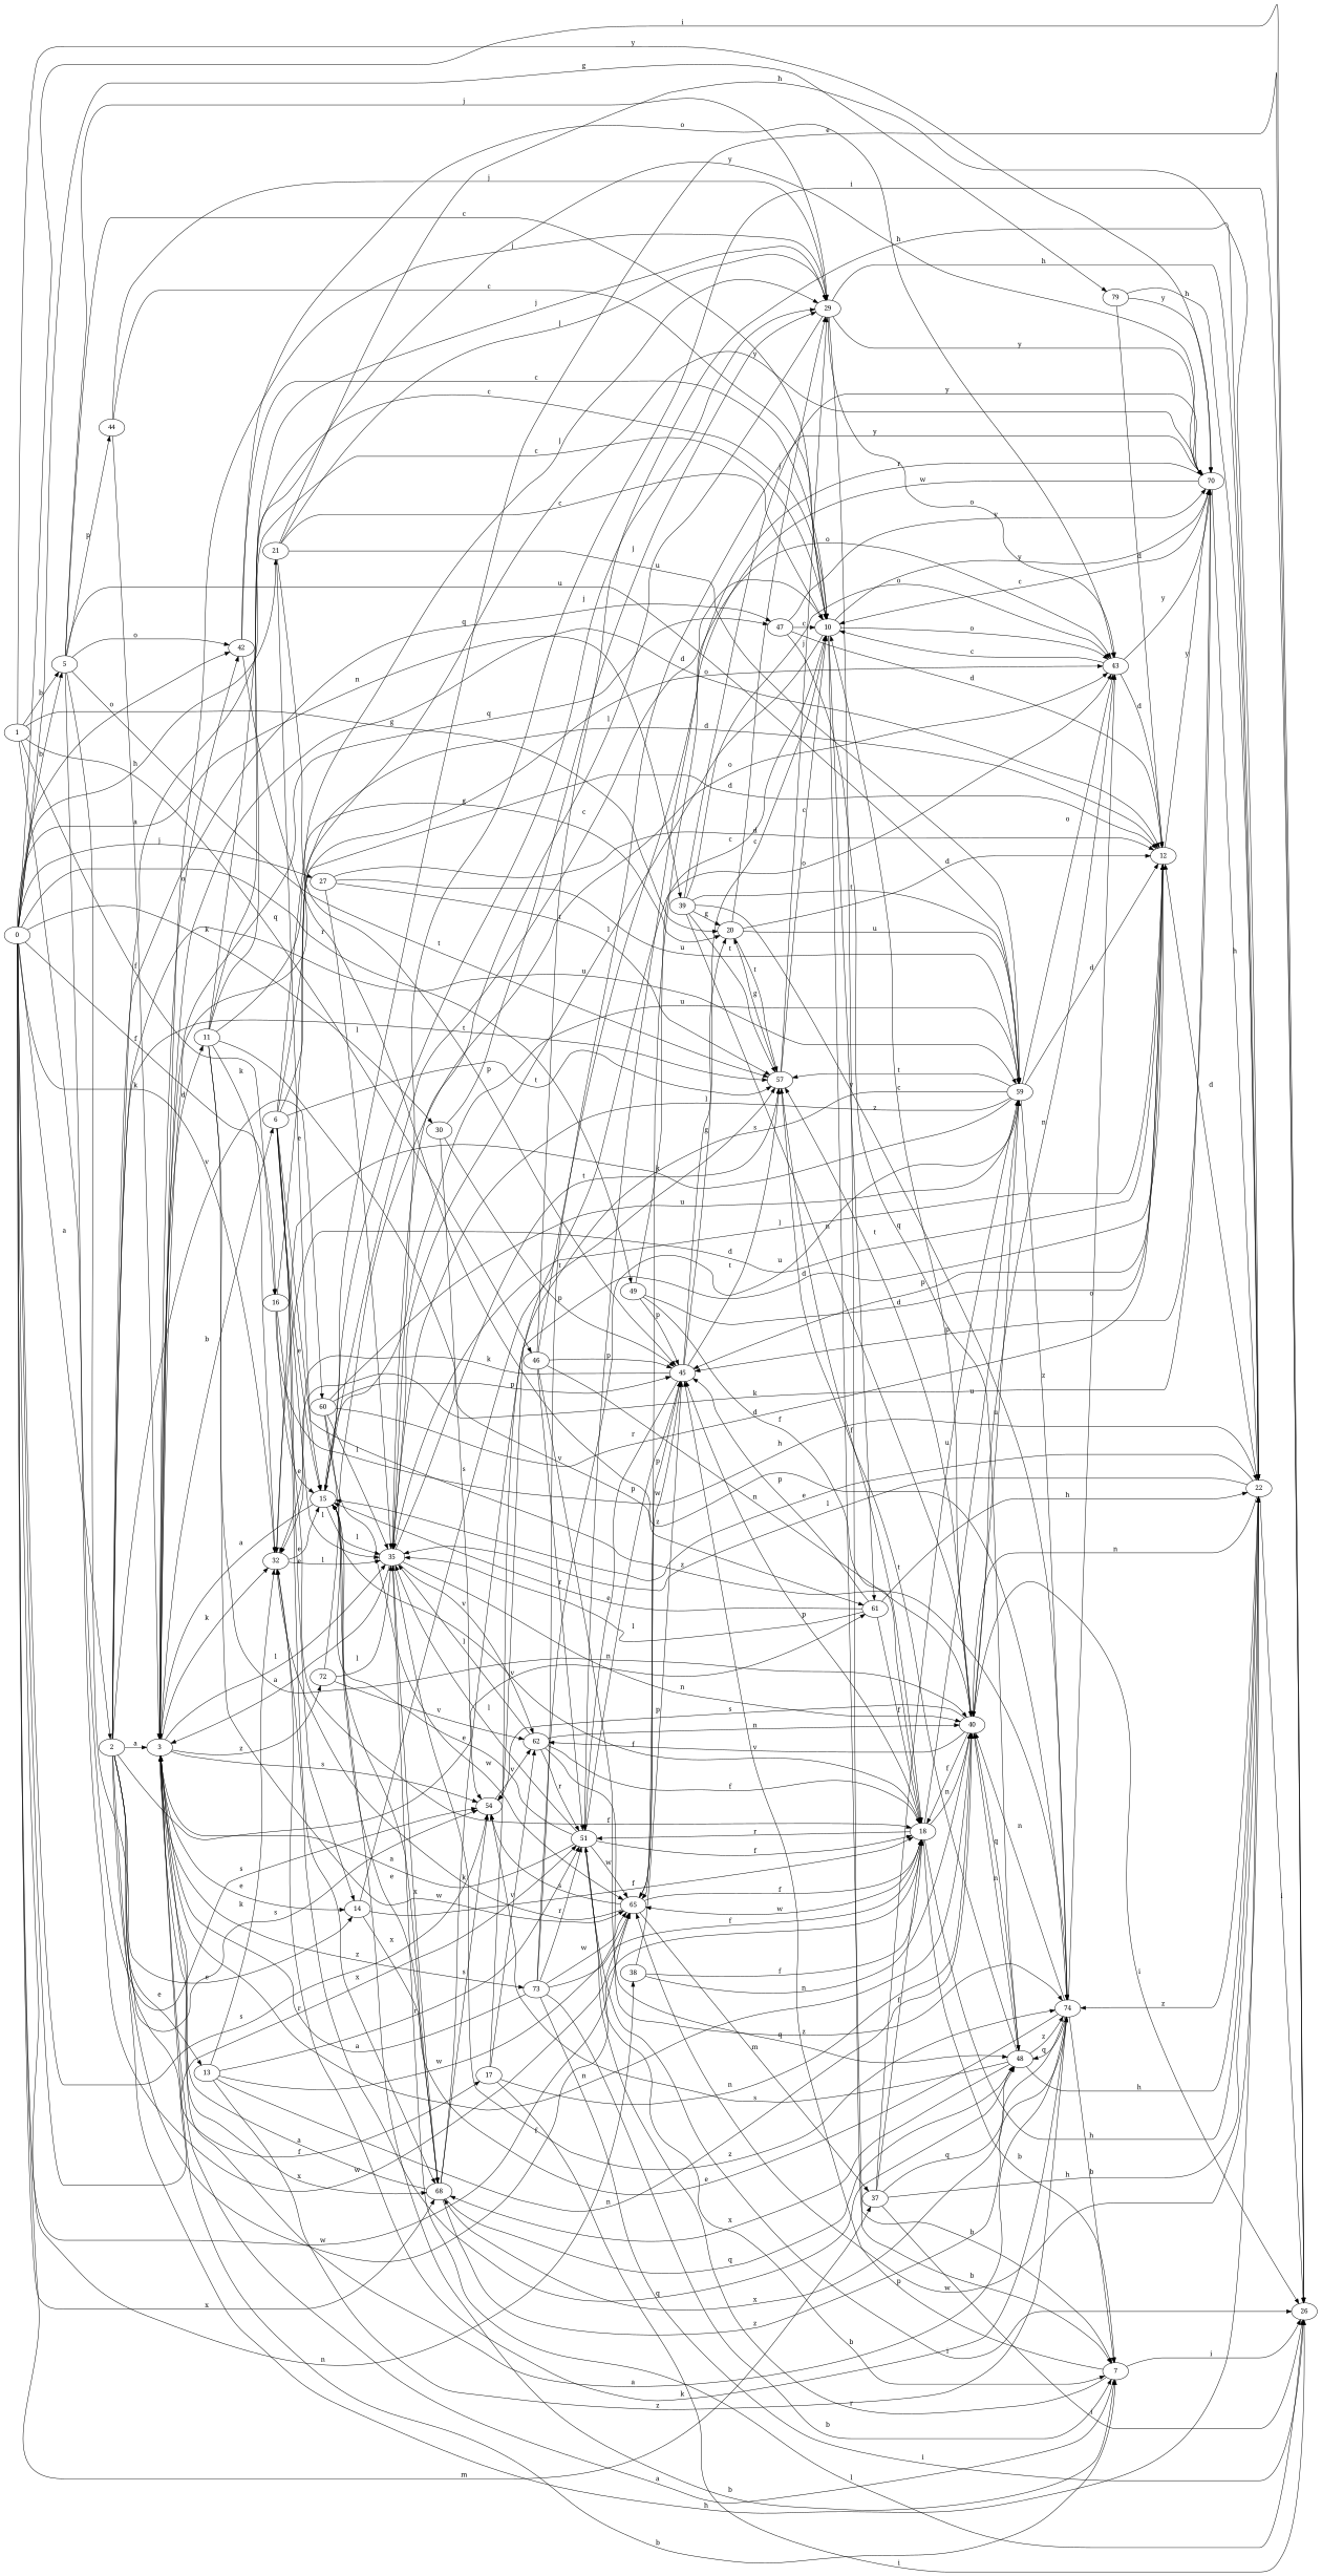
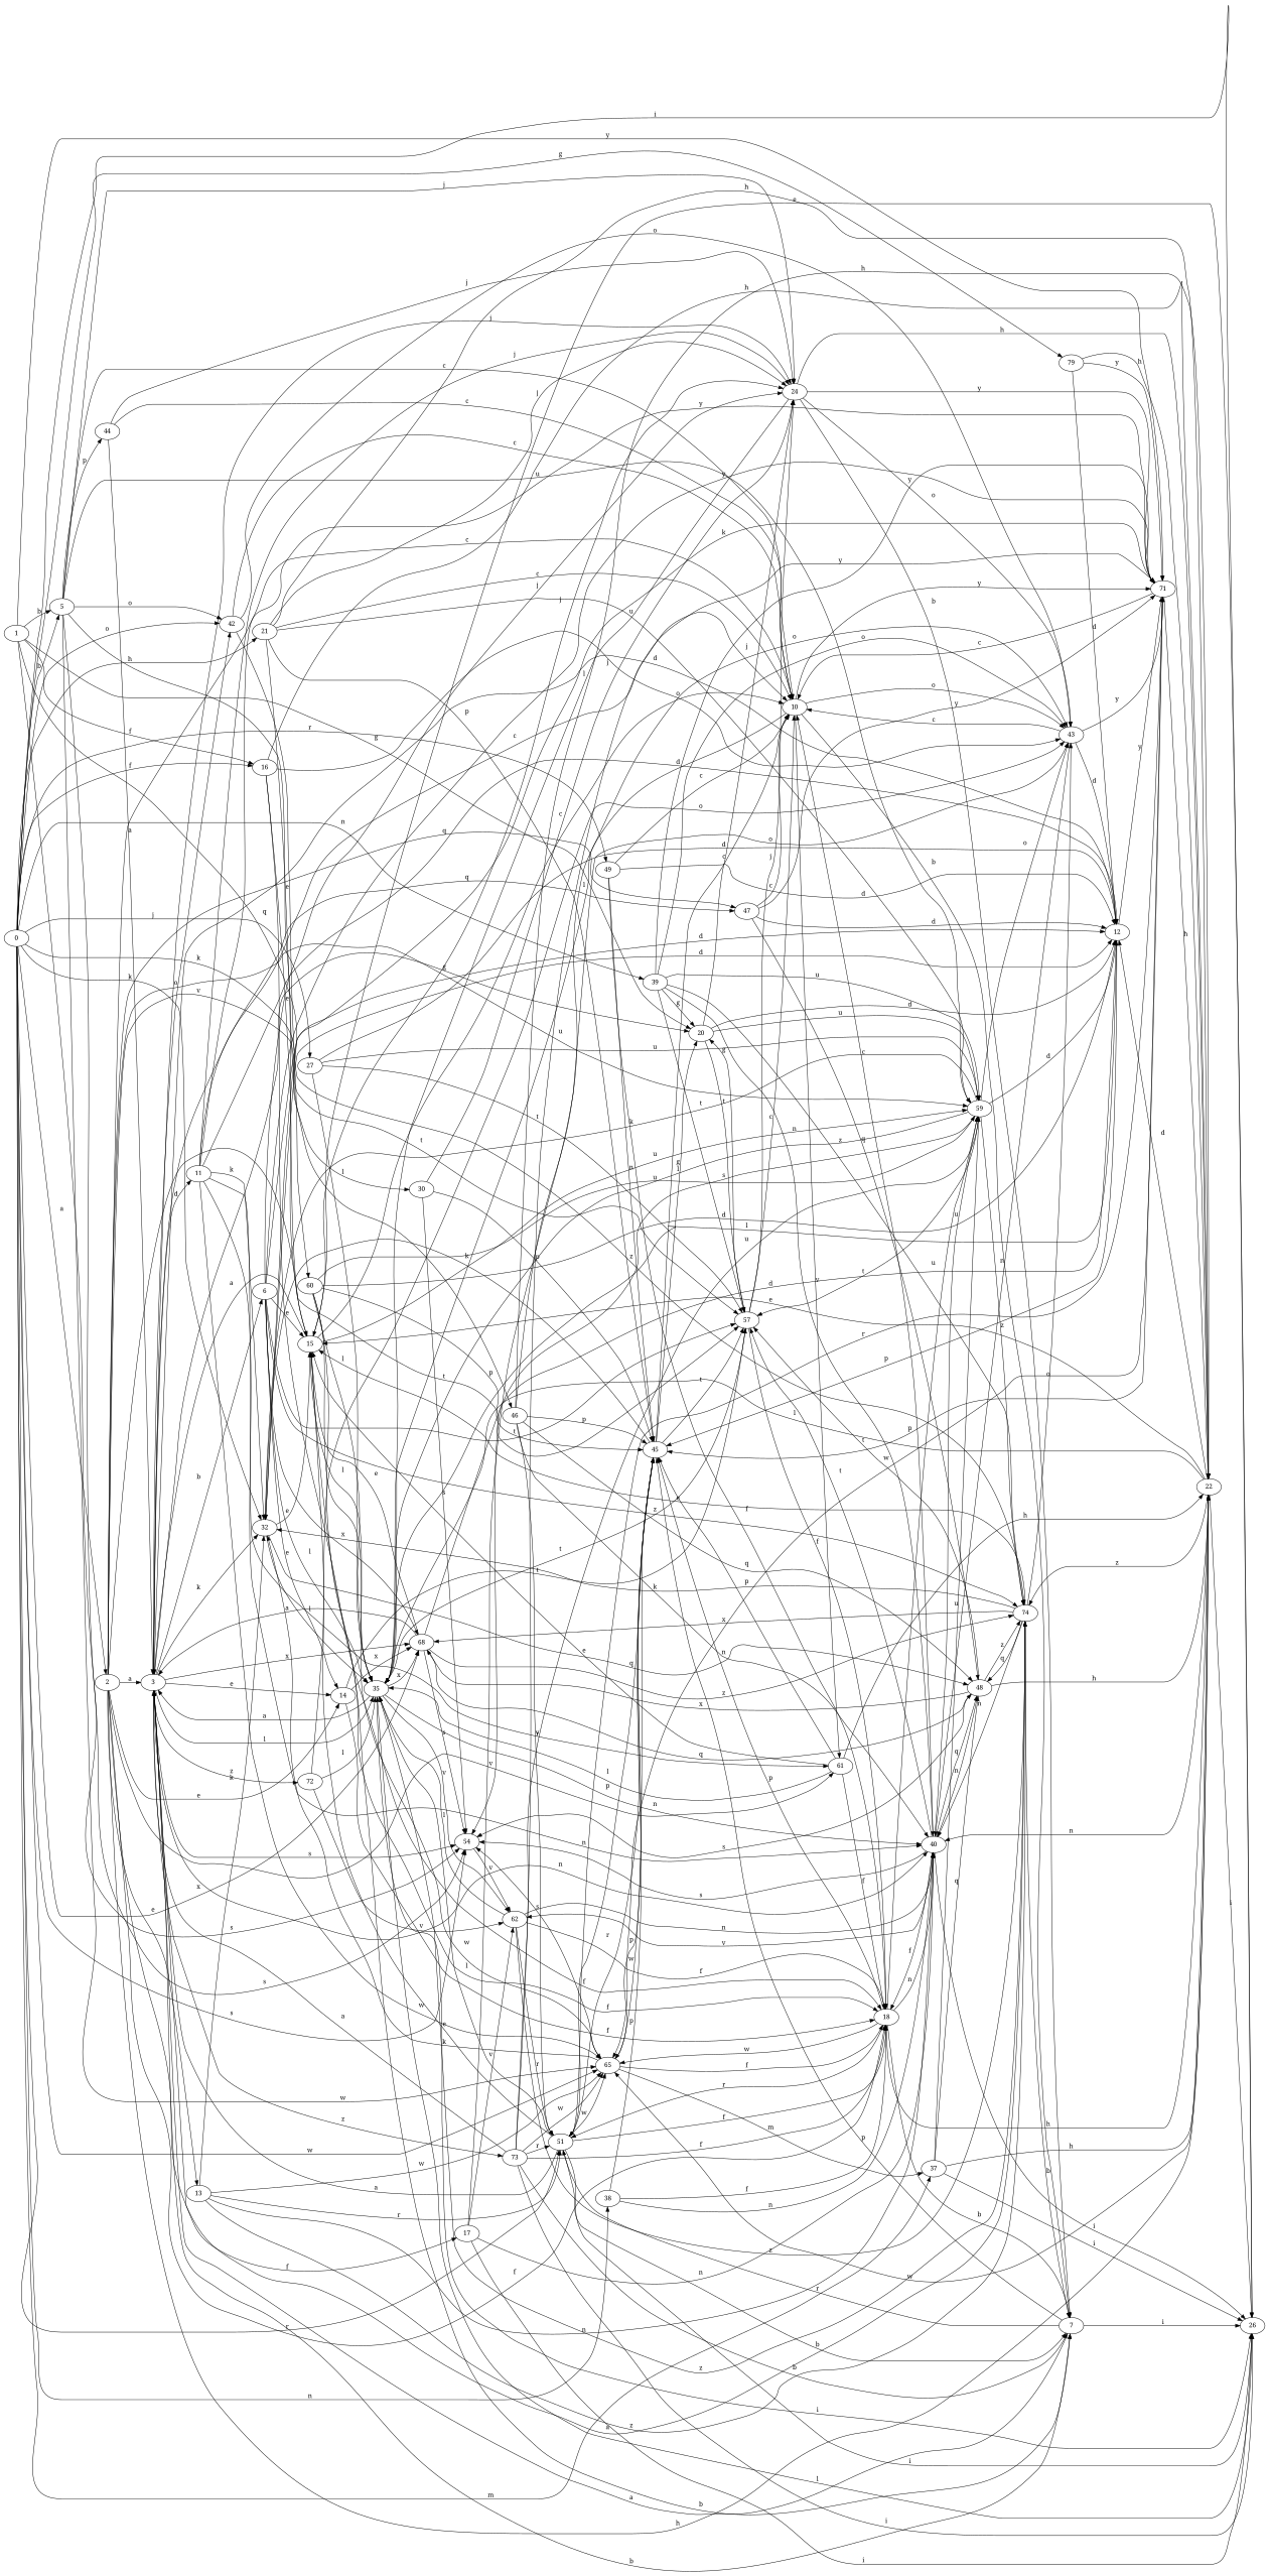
  strict digraph {
    fontname="Noto Serif"
    rankdir=LR
    node [fontname="Noto Serif"]
    edge [fontname="Noto Serif"]
    0
    2
    5
    16
    n5 [label=79]
    21
    26
    27
    30
    32
    37
    38
    39
    42
    49
    51
    54
    65
    68
    3
    10
    13
    14
    17
    18
    22
    47
    57
    59
    60
    61
-   29
+   29 [label=24]
    44
    15
    43
-   71 [label=70]
+   71
    12
    45
    35
    48
    40
    20
    74
    7
    62
    1
    46
    6
    11
    72
    73
    0 -> 2 [label=a]
    0 -> 5 [label=b]
    0 -> 16 [label=f]
    0 -> n5 [label=g]
    0 -> 21 [label=h]
    0 -> 26 [label=i]
    0 -> 27 [label=j]
    0 -> 30 [label=k]
    0 -> 32 [label=k]
    0 -> 37 [label=m]
    0 -> 38 [label=n]
    0 -> 39 [label=n]
    0 -> 42 [label=o]
    0 -> 49 [label=r]
    0 -> 51 [label=r]
    0 -> 54 [label=s]
    0 -> 65 [label=w]
    0 -> 68 [label=x]
    2 -> 3 [label=a]
    2 -> 10 [label=c]
    2 -> 13 [label=e]
    2 -> 14 [label=e]
    2 -> 17 [label=f]
    2 -> 18 [label=f]
    2 -> 22 [label=h]
    2 -> 47 [label=q]
    2 -> 57 [label=t]
    2 -> 59 [label=u]
    2 -> 60 [label=v]
    2 -> 61 [label=v]
    5 -> 42 [label=o]
    5 -> 54 [label=s]
    5 -> 65 [label=w]
    5 -> 10 [label=c]
    5 -> 57 [label=t]
    5 -> 59 [label=u]
    5 -> 29 [label=j]
    5 -> 44 [label=p]
    16 -> 18 [label=f]
    16 -> 22 [label=h]
    16 -> 15 [label=e]
    16 -> 43 [label=o]
    n5 -> 22 [label=h]
    n5 -> 71 [label=y]
    n5 -> 12 [label=d]
    21 -> 10 [label=c]
    21 -> 22 [label=h]
    21 -> 59 [label=u]
    21 -> 29 [label=j]
    21 -> 15 [label=e]
    21 -> 45 [label=p]
    26 -> 15 [label=e]
    26 -> 35 [label=l]
    27 -> 57 [label=t]
    27 -> 59 [label=u]
    27 -> 12 [label=d]
    27 -> 35 [label=l]
    30 -> 54 [label=s]
    30 -> 29 [label=j]
    30 -> 45 [label=p]
    32 -> 15 [label=e]
    32 -> 12 [label=d]
    32 -> 35 [label=l]
    32 -> 48 [label=q]
    37 -> 26 [label=i]
-   37 -> 18 [label=f]
    37 -> 22 [label=h]
    37 -> 59 [label=u]
    37 -> 48 [label=q]
    38 -> 18 [label=f]
    38 -> 45 [label=p]
    38 -> 40 [label=n]
    39 -> 57 [label=t]
-   39 -> 59 [label=t]
+   39 -> 59 [label=u]
    39 -> 43 [label=o]
    39 -> 71 [label=y]
    39 -> 40 [label=n]
    39 -> 20 [label=g]
    39 -> 74 [label=z]
    42 -> 10 [label=c]
    42 -> 43 [label=o]
    42 -> 74 [label=z]
    49 -> 10 [label=c]
    49 -> 18 [label=f]
    49 -> 12 [label=d]
-   49 -> 45 [label=p]
+   49 -> 45 [label=n]
    51 -> 26 [label=i]
    51 -> 65 [label=w]
    51 -> 3 [label=a]
    51 -> 18 [label=f]
    51 -> 15 [label=e]
    51 -> 45 [label=p]
    51 -> 35 [label=l]
    51 -> 7 [label=b]
    54 -> 62 [label=v]
    65 -> 32 [label=k]
    65 -> 37 [label=m]
    65 -> 54 [label=s]
    65 -> 18 [label=f]
    65 -> 45 [label=p]
    68 -> 54 [label=s]
    68 -> 3 [label=a]
    68 -> 15 [label=e]
    68 -> 12 [label=d]
    68 -> 48 [label=q]
    68 -> 74 [label=z]
    3 -> 32 [label=k]
    3 -> 42 [label=o]
    3 -> 54 [label=s]
    3 -> 68 [label=x]
    3 -> 14 [label=e]
    3 -> 47 [label=q]
    3 -> 29 [label=j]
    3 -> 12 [label=d]
    3 -> 35 [label=l]
    3 -> 40 [label=n]
    3 -> 20 [label=g]
    3 -> 7 [label=b]
    3 -> 6 [label=b]
    3 -> 11 [label=d]
    3 -> 72 [label=z]
    3 -> 73 [label=z]
    10 -> 61 [label=v]
    10 -> 43 [label=o]
    10 -> 71 [label=y]
    10 -> 35 [label=l]
    10 -> 7 [label=b]
    13 -> 32 [label=k]
    13 -> 51 [label=r]
    13 -> 65 [label=w]
    13 -> 40 [label=n]
    13 -> 74 [label=z]
    14 -> 68 [label=x]
    14 -> 18 [label=f]
    14 -> 57 [label=t]
    17 -> 26 [label=i]
    17 -> 43 [label=o]
    17 -> 40 [label=n]
    17 -> 62 [label=v]
    18 -> 51 [label=r]
    18 -> 65 [label=w]
    18 -> 22 [label=h]
    18 -> 59 [label=u]
    18 -> 45 [label=p]
    18 -> 40 [label=n]
    18 -> 7 [label=b]
    22 -> 26 [label=i]
    22 -> 65 [label=w]
    22 -> 15 [label=e]
    22 -> 12 [label=d]
    22 -> 35 [label=l]
    22 -> 40 [label=n]
    22 -> 74 [label=z]
    47 -> 10 [label=c]
    47 -> 71 [label=y]
    47 -> 12 [label=d]
    47 -> 48 [label=q]
    57 -> 10 [label=c]
    57 -> 18 [label=f]
    57 -> 29 [label=j]
    57 -> 20 [label=g]
    59 -> 32 [label=k]
    59 -> 54 [label=s]
    59 -> 57 [label=t]
    59 -> 43 [label=o]
    59 -> 12 [label=d]
    59 -> 35 [label=l]
    59 -> 74 [label=z]
    60 -> 65 [label=w]
    60 -> 59 [label=u]
    60 -> 12 [label=d]
    60 -> 45 [label=p]
    60 -> 35 [label=l]
    60 -> 7 [label=b]
    61 -> 18 [label=f]
    61 -> 22 [label=h]
    61 -> 15 [label=e]
    61 -> 45 [label=p]
    61 -> 35 [label=l]
    29 -> 22 [label=h]
    29 -> 43 [label=o]
    29 -> 71 [label=y]
    29 -> 35 [label=l]
    29 -> 7 [label=b]
    44 -> 3 [label=a]
    44 -> 10 [label=c]
    44 -> 29 [label=j]
    15 -> 3 [label=a]
    15 -> 10 [label=c]
    15 -> 18 [label=f]
    15 -> 59 [label=u]
    15 -> 29 [label=j]
    15 -> 35 [label=l]
    43 -> 10 [label=c]
    43 -> 71 [label=y]
    43 -> 12 [label=d]
    43 -> 40 [label=n]
    71 -> 32 [label=k]
    71 -> 51 [label=r]
    71 -> 65 [label=w]
    71 -> 10 [label=c]
    71 -> 22 [label=h]
    71 -> 45 [label=p]
    12 -> 71 [label=y]
    12 -> 45 [label=p]
    12 -> 35 [label=l]
    45 -> 32 [label=k]
    45 -> 51 [label=r]
    45 -> 65 [label=w]
    45 -> 10 [label=c]
    45 -> 57 [label=t]
    45 -> 20 [label=g]
    35 -> 26 [label=i]
    35 -> 68 [label=x]
    35 -> 3 [label=a]
    35 -> 57 [label=t]
    35 -> 40 [label=n]
    35 -> 74 [label=z]
    35 -> 62 [label=v]
    48 -> 54 [label=s]
    48 -> 68 [label=x]
    48 -> 22 [label=h]
    48 -> 57 [label=t]
    48 -> 40 [label=n]
    48 -> 74 [label=z]
    40 -> 26 [label=i]
    40 -> 54 [label=s]
    40 -> 10 [label=c]
    40 -> 18 [label=f]
    40 -> 57 [label=t]
    40 -> 59 [label=u]
    40 -> 48 [label=q]
    40 -> 62 [label=v]
    20 -> 57 [label=t]
    20 -> 59 [label=u]
    20 -> 29 [label=j]
    20 -> 12 [label=d]
    74 -> 32 [label=k]
    74 -> 68 [label=x]
    74 -> 3 [label=a]
    74 -> 15 [label=e]
    74 -> 43 [label=o]
    74 -> 48 [label=q]
    74 -> 40 [label=n]
    74 -> 7 [label=b]
    7 -> 26 [label=i]
    7 -> 51 [label=r]
    7 -> 3 [label=a]
    7 -> 45 [label=p]
    62 -> 51 [label=r]
    62 -> 18 [label=f]
    62 -> 35 [label=l]
    62 -> 40 [label=n]
    62 -> 74 [label=z]
    1 -> 5 [label=b]
    1 -> 16 [label=f]
    1 -> 54 [label=s]
    1 -> 71 [label=y]
    1 -> 20 [label=g]
    1 -> 46 [label=q]
    46 -> 51 [label=r]
    46 -> 22 [label=h]
    46 -> 43 [label=o]
    46 -> 45 [label=p]
    46 -> 48 [label=q]
    46 -> 40 [label=n]
    6 -> 68 [label=x]
    6 -> 14 [label=e]
    6 -> 57 [label=t]
    6 -> 29 [label=j]
    6 -> 15 [label=e]
    6 -> 71 [label=y]
    6 -> 12 [label=d]
    6 -> 35 [label=l]
    6 -> 74 [label=z]
    11 -> 32 [label=k]
    11 -> 65 [label=w]
    11 -> 10 [label=c]
    11 -> 61 [label=v]
    11 -> 29 [label=j]
    11 -> 71 [label=y]
    11 -> 12 [label=d]
    11 -> 40 [label=n]
    72 -> 43 [label=o]
    72 -> 35 [label=l]
    72 -> 62 [label=v]
    73 -> 26 [label=i]
    73 -> 51 [label=r]
    73 -> 65 [label=w]
    73 -> 3 [label=a]
    73 -> 18 [label=f]
    73 -> 59 [label=u]
    73 -> 71 [label=y]
    73 -> 7 [label=b]
  }
